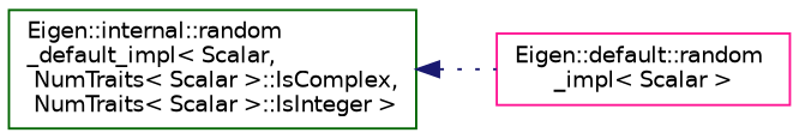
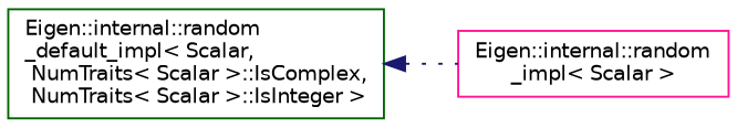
  digraph {
    rankdir=LR
    node [fillcolor=white fontname=Helvetica fontsize=10 shape=record style=filled]
    n1 [color=darkgreen height=0.2 label="Eigen::internal::random\l_default_impl\< Scalar,\l NumTraits\< Scalar \>::IsComplex,\l NumTraits\< Scalar \>::IsInteger \>" width=0.4]
-   n2 [color=deeppink height=0.2 label="Eigen::default::random\l_impl\< Scalar \>" width=0.4]
+   n2 [color=deeppink height=0.2 label="Eigen::internal::random\l_impl\< Scalar \>" width=0.4]
    n1 -> n2 [color=midnightblue dir=back fontname=Helvetica fontsize=10 labelfontname=Helvetica labelfontsize=10 style=dotted]
  }
